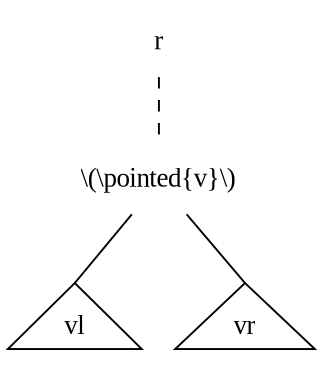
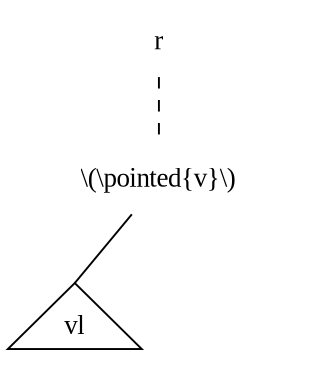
  graph {
    fontname="Liberation Serif"
    splines=false
    node [fontname="Liberation Serif" shape=none]
    edge [fontname="Liberation Serif" headport=n]
    n1 [label="\\(\\pointed{v}\\)"]
    r
    vl [shape=triangle]
-   vr [shape=triangle]
    n1 -- vl
-   n1 -- vr
    r -- n1 [style=dashed headport=""]
  }
